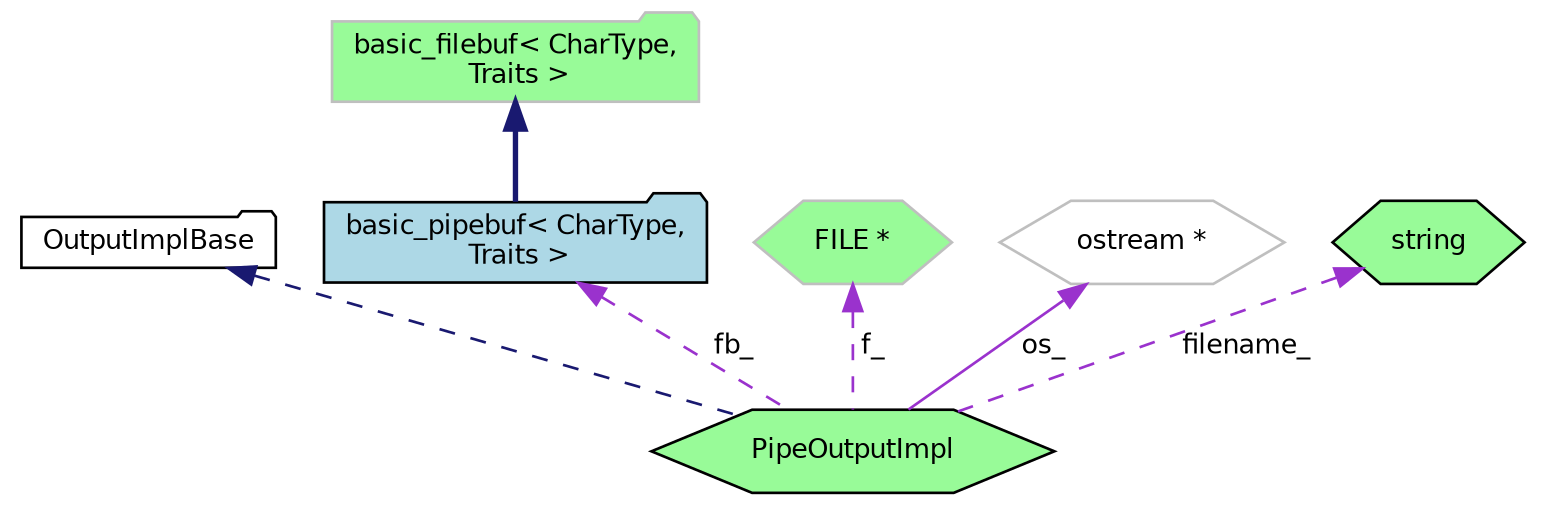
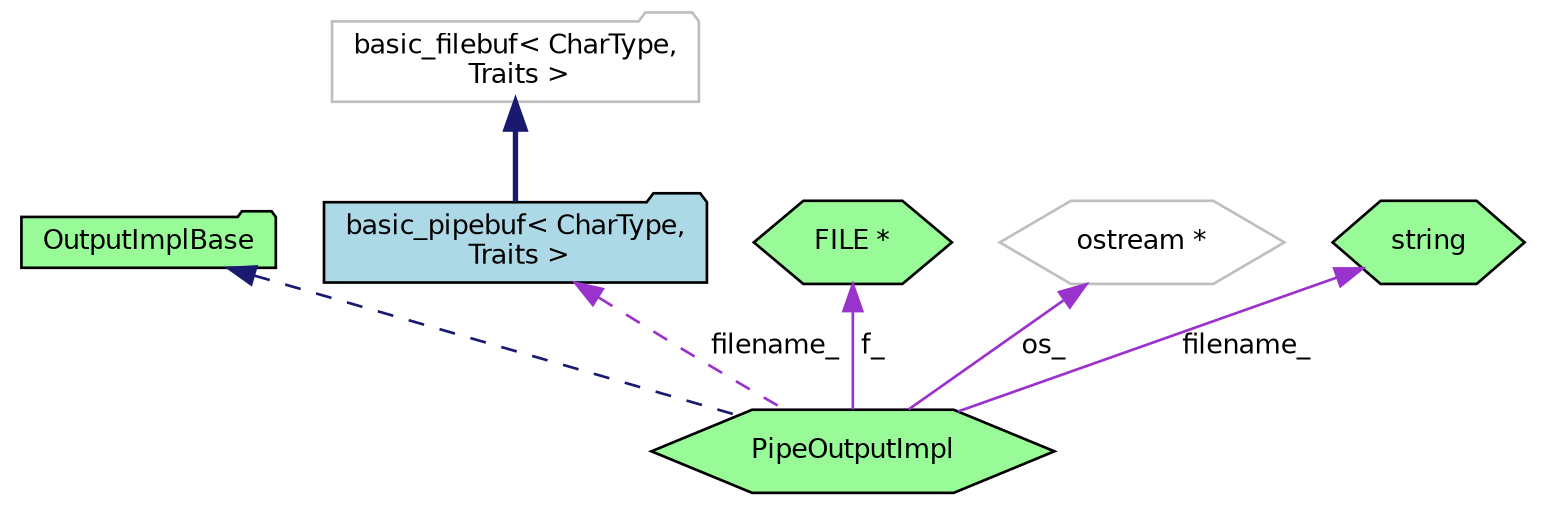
  digraph {
    node [color=black fillcolor=palegreen fontname=Helvetica fontsize=10 shape=hexagon style=filled]
    edge [color=darkorchid3 dir=back fontname=Helvetica fontsize=10 labelfontname=Helvetica labelfontsize=10 style=dashed]
    n1 [fontcolor=black height=0.2 label=PipeOutputImpl width=0.4]
-   n2 [fillcolor=white height=0.2 label=OutputImplBase shape=folder width=0.4]
+   n2 [height=0.2 label=OutputImplBase shape=folder width=0.4]
    n3 [fillcolor=lightblue height=0.2 label="basic_pipebuf\< CharType,\l Traits \>" shape=folder width=0.4]
-   n4 [color=grey75 height=0.2 label="basic_filebuf\< CharType,\l Traits \>" shape=folder width=0.4]
-   n5 [color=grey75 height=0.2 label="FILE *" width=0.4]
+   n4 [color=grey75 fillcolor=white height=0.2 label="basic_filebuf\< CharType,\l Traits \>" shape=folder width=0.4]
+   n5 [height=0.2 label="FILE *" width=0.4]
    n6 [color=grey75 fillcolor=white height=0.2 label="ostream *" width=0.4]
    n7 [height=0.2 label=string width=0.4]
    n2 -> n1 [color=midnightblue]
-   n3 -> n1 [label=" fb_"]
+   n3 -> n1 [label=" filename_"]
    n4 -> n3 [color=midnightblue style=bold]
-   n5 -> n1 [label=" f_"]
+   n5 -> n1 [label=" f_" style=solid]
    n6 -> n1 [label=" os_" style=solid]
-   n7 -> n1 [label=" filename_"]
+   n7 -> n1 [label=" filename_" style=solid]
  }
